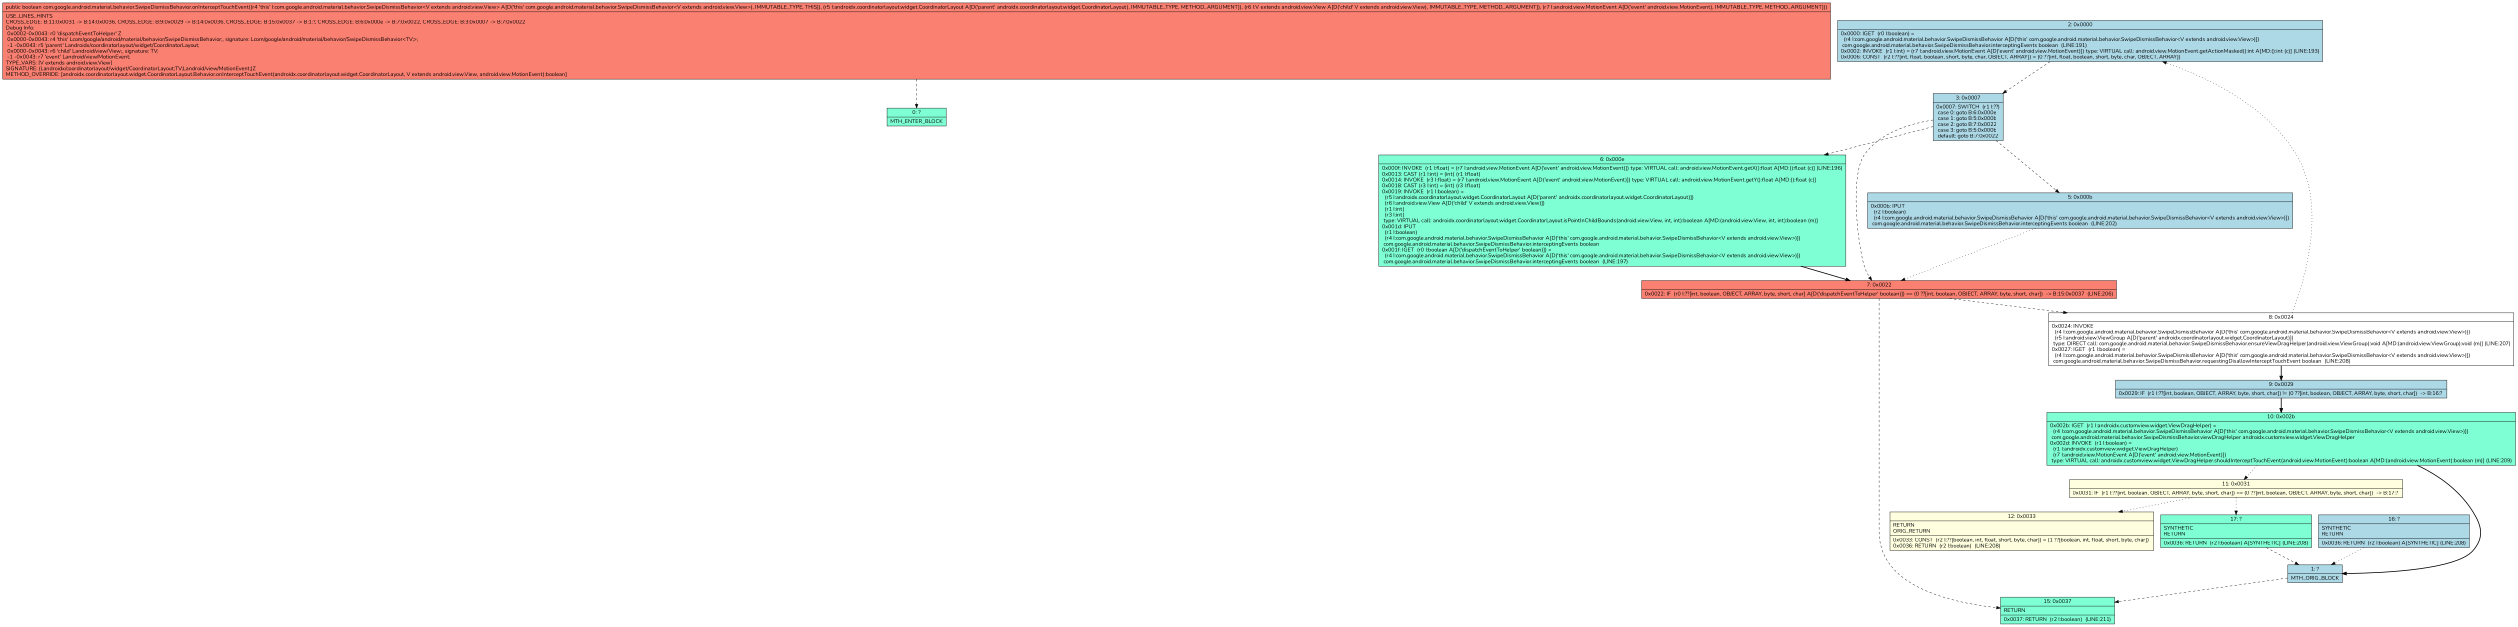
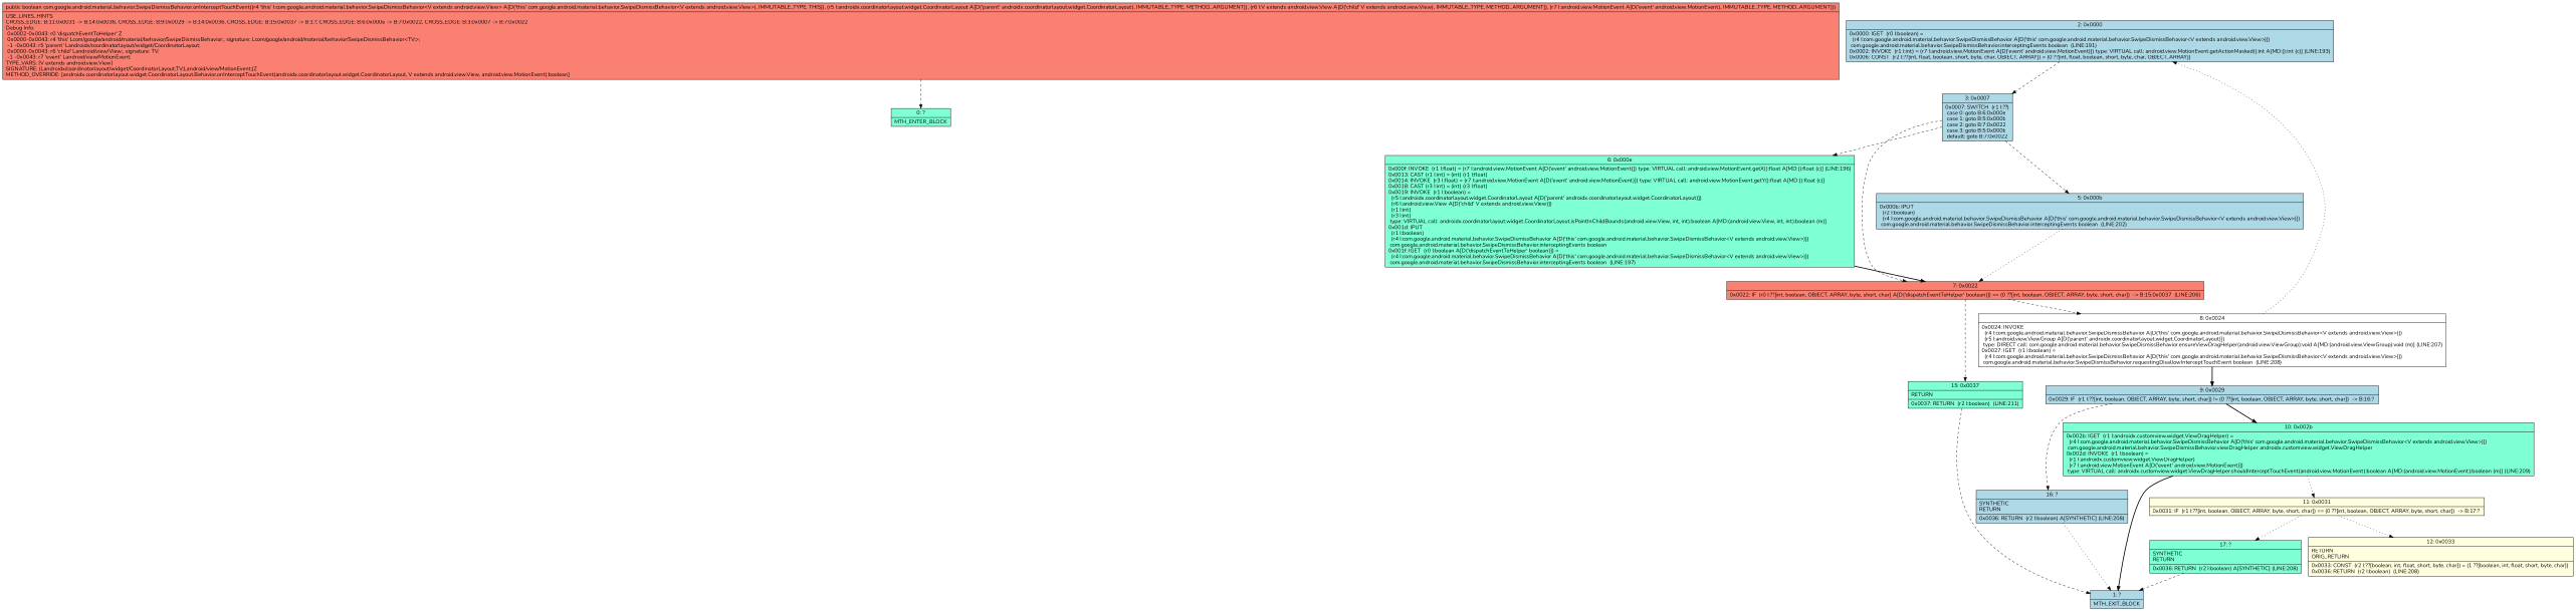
  digraph {
    fontname=Nunito
    node [fillcolor=lightblue fontname=Nunito shape=record style=filled]
    edge [fontname=Nunito style=dashed]
    n1 [fillcolor=aquamarine label="{0\:\ ?|MTH_ENTER_BLOCK\l}"]
    n2 [label="{2\:\ 0x0000|0x0000: IGET  (r0 I:boolean) = \l  (r4 I:com.google.android.material.behavior.SwipeDismissBehavior A[D('this' com.google.android.material.behavior.SwipeDismissBehavior\<V extends android.view.View\>)])\l com.google.android.material.behavior.SwipeDismissBehavior.interceptingEvents boolean  (LINE:191)\l0x0002: INVOKE  (r1 I:int) = (r7 I:android.view.MotionEvent A[D('event' android.view.MotionEvent)]) type: VIRTUAL call: android.view.MotionEvent.getActionMasked():int A[MD:():int (c)] (LINE:193)\l0x0006: CONST  (r2 I:??[int, float, boolean, short, byte, char, OBJECT, ARRAY]) = (0 ??[int, float, boolean, short, byte, char, OBJECT, ARRAY]) \l}"]
    n3 [label="{3\:\ 0x0007|0x0007: SWITCH  (r1 I:??)\l case 0: goto B:6:0x000e\l case 1: goto B:5:0x000b\l case 2: goto B:7:0x0022\l case 3: goto B:5:0x000b\l default: goto B:7:0x0022 \l}"]
    n4 [label="{5\:\ 0x000b|0x000b: IPUT  \l  (r2 I:boolean)\l  (r4 I:com.google.android.material.behavior.SwipeDismissBehavior A[D('this' com.google.android.material.behavior.SwipeDismissBehavior\<V extends android.view.View\>)])\l com.google.android.material.behavior.SwipeDismissBehavior.interceptingEvents boolean  (LINE:202)\l}"]
    n5 [fillcolor=aquamarine label="{6\:\ 0x000e|0x000f: INVOKE  (r1 I:float) = (r7 I:android.view.MotionEvent A[D('event' android.view.MotionEvent)]) type: VIRTUAL call: android.view.MotionEvent.getX():float A[MD:():float (c)] (LINE:196)\l0x0013: CAST (r1 I:int) = (int) (r1 I:float) \l0x0014: INVOKE  (r3 I:float) = (r7 I:android.view.MotionEvent A[D('event' android.view.MotionEvent)]) type: VIRTUAL call: android.view.MotionEvent.getY():float A[MD:():float (c)]\l0x0018: CAST (r3 I:int) = (int) (r3 I:float) \l0x0019: INVOKE  (r1 I:boolean) = \l  (r5 I:androidx.coordinatorlayout.widget.CoordinatorLayout A[D('parent' androidx.coordinatorlayout.widget.CoordinatorLayout)])\l  (r6 I:android.view.View A[D('child' V extends android.view.View)])\l  (r1 I:int)\l  (r3 I:int)\l type: VIRTUAL call: androidx.coordinatorlayout.widget.CoordinatorLayout.isPointInChildBounds(android.view.View, int, int):boolean A[MD:(android.view.View, int, int):boolean (m)]\l0x001d: IPUT  \l  (r1 I:boolean)\l  (r4 I:com.google.android.material.behavior.SwipeDismissBehavior A[D('this' com.google.android.material.behavior.SwipeDismissBehavior\<V extends android.view.View\>)])\l com.google.android.material.behavior.SwipeDismissBehavior.interceptingEvents boolean \l0x001f: IGET  (r0 I:boolean A[D('dispatchEventToHelper' boolean)]) = \l  (r4 I:com.google.android.material.behavior.SwipeDismissBehavior A[D('this' com.google.android.material.behavior.SwipeDismissBehavior\<V extends android.view.View\>)])\l com.google.android.material.behavior.SwipeDismissBehavior.interceptingEvents boolean  (LINE:197)\l}"]
    n6 [fillcolor=salmon label="{7\:\ 0x0022|0x0022: IF  (r0 I:??[int, boolean, OBJECT, ARRAY, byte, short, char] A[D('dispatchEventToHelper' boolean)]) == (0 ??[int, boolean, OBJECT, ARRAY, byte, short, char])  \-\> B:15:0x0037  (LINE:206)\l}"]
    n7 [fillcolor=white label="{8\:\ 0x0024|0x0024: INVOKE  \l  (r4 I:com.google.android.material.behavior.SwipeDismissBehavior A[D('this' com.google.android.material.behavior.SwipeDismissBehavior\<V extends android.view.View\>)])\l  (r5 I:android.view.ViewGroup A[D('parent' androidx.coordinatorlayout.widget.CoordinatorLayout)])\l type: DIRECT call: com.google.android.material.behavior.SwipeDismissBehavior.ensureViewDragHelper(android.view.ViewGroup):void A[MD:(android.view.ViewGroup):void (m)] (LINE:207)\l0x0027: IGET  (r1 I:boolean) = \l  (r4 I:com.google.android.material.behavior.SwipeDismissBehavior A[D('this' com.google.android.material.behavior.SwipeDismissBehavior\<V extends android.view.View\>)])\l com.google.android.material.behavior.SwipeDismissBehavior.requestingDisallowInterceptTouchEvent boolean  (LINE:208)\l}"]
    n8 [fillcolor=aquamarine label="{15\:\ 0x0037|RETURN\l|0x0037: RETURN  (r2 I:boolean)  (LINE:211)\l}"]
    n9 [label="{9\:\ 0x0029|0x0029: IF  (r1 I:??[int, boolean, OBJECT, ARRAY, byte, short, char]) != (0 ??[int, boolean, OBJECT, ARRAY, byte, short, char])  \-\> B:16:? \l}"]
-   n10 [label="{1\:\ ?|MTH_ORIG_BLOCK\l}"]
+   n10 [label="{1\:\ ?|MTH_EXIT_BLOCK\l}"]
    n11 [fillcolor=aquamarine label="{10\:\ 0x002b|0x002b: IGET  (r1 I:androidx.customview.widget.ViewDragHelper) = \l  (r4 I:com.google.android.material.behavior.SwipeDismissBehavior A[D('this' com.google.android.material.behavior.SwipeDismissBehavior\<V extends android.view.View\>)])\l com.google.android.material.behavior.SwipeDismissBehavior.viewDragHelper androidx.customview.widget.ViewDragHelper \l0x002d: INVOKE  (r1 I:boolean) = \l  (r1 I:androidx.customview.widget.ViewDragHelper)\l  (r7 I:android.view.MotionEvent A[D('event' android.view.MotionEvent)])\l type: VIRTUAL call: androidx.customview.widget.ViewDragHelper.shouldInterceptTouchEvent(android.view.MotionEvent):boolean A[MD:(android.view.MotionEvent):boolean (m)] (LINE:209)\l}"]
    n12 [label="{16\:\ ?|SYNTHETIC\lRETURN\l|0x0036: RETURN  (r2 I:boolean) A[SYNTHETIC] (LINE:208)\l}"]
    n13 [fillcolor=lightyellow label="{11\:\ 0x0031|0x0031: IF  (r1 I:??[int, boolean, OBJECT, ARRAY, byte, short, char]) == (0 ??[int, boolean, OBJECT, ARRAY, byte, short, char])  \-\> B:17:? \l}"]
    n14 [fillcolor=lightyellow label="{12\:\ 0x0033|RETURN\lORIG_RETURN\l|0x0033: CONST  (r2 I:??[boolean, int, float, short, byte, char]) = (1 ??[boolean, int, float, short, byte, char]) \l0x0036: RETURN  (r2 I:boolean)  (LINE:208)\l}"]
    n15 [fillcolor=aquamarine label="{17\:\ ?|SYNTHETIC\lRETURN\l|0x0036: RETURN  (r2 I:boolean) A[SYNTHETIC] (LINE:208)\l}"]
    n16 [fillcolor=salmon label="{public boolean com.google.android.material.behavior.SwipeDismissBehavior.onInterceptTouchEvent((r4 'this' I:com.google.android.material.behavior.SwipeDismissBehavior\<V extends android.view.View\> A[D('this' com.google.android.material.behavior.SwipeDismissBehavior\<V extends android.view.View\>), IMMUTABLE_TYPE, THIS]), (r5 I:androidx.coordinatorlayout.widget.CoordinatorLayout A[D('parent' androidx.coordinatorlayout.widget.CoordinatorLayout), IMMUTABLE_TYPE, METHOD_ARGUMENT]), (r6 I:V extends android.view.View A[D('child' V extends android.view.View), IMMUTABLE_TYPE, METHOD_ARGUMENT]), (r7 I:android.view.MotionEvent A[D('event' android.view.MotionEvent), IMMUTABLE_TYPE, METHOD_ARGUMENT]))  | USE_LINES_HINTS\lCROSS_EDGE: B:11:0x0031 \-\> B:14:0x0036, CROSS_EDGE: B:9:0x0029 \-\> B:14:0x0036, CROSS_EDGE: B:15:0x0037 \-\> B:1:?, CROSS_EDGE: B:6:0x000e \-\> B:7:0x0022, CROSS_EDGE: B:3:0x0007 \-\> B:7:0x0022\lDebug Info:\l  0x0002\-0x0043: r0 'dispatchEventToHelper' Z\l  0x0000\-0x0043: r4 'this' Lcom\/google\/android\/material\/behavior\/SwipeDismissBehavior;, signature: Lcom\/google\/android\/material\/behavior\/SwipeDismissBehavior\<TV;\>;\l  \-1 \-0x0043: r5 'parent' Landroidx\/coordinatorlayout\/widget\/CoordinatorLayout;\l  0x0000\-0x0043: r6 'child' Landroid\/view\/View;, signature: TV;\l  \-1 \-0x0043: r7 'event' Landroid\/view\/MotionEvent;\lTYPE_VARS: [V extends android.view.View]\lSIGNATURE: (Landroidx\/coordinatorlayout\/widget\/CoordinatorLayout;TV;Landroid\/view\/MotionEvent;)Z\lMETHOD_OVERRIDE: [androidx.coordinatorlayout.widget.CoordinatorLayout.Behavior.onInterceptTouchEvent(androidx.coordinatorlayout.widget.CoordinatorLayout, V extends android.view.View, android.view.MotionEvent):boolean]\l}"]
    n2 -> n3
    n3 -> n4
    n3 -> n5
    n3 -> n6
    n4 -> n6 [style=dotted]
    n5 -> n6 [style=bold]
    n6 -> n7
    n6 -> n8
    n7 -> n2 [style=dotted]
    n7 -> n9 [style=bold]
-   n10 -> n8
+   n8 -> n10
    n9 -> n11 [style=bold]
+   n9 -> n12
    n11 -> n10 [style=bold]
    n11 -> n13 [style=dotted]
    n12 -> n10 [style=dotted]
    n13 -> n14 [style=dotted]
    n13 -> n15 [style=dotted]
    n15 -> n10
    n16 -> n1
  }
